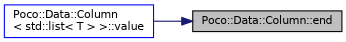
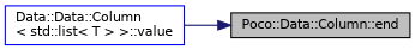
  digraph {
    rankdir=RL
    node [fontname=Helvetica fontsize=10 shape=record style=filled]
    n1 [color=black fillcolor=grey75 fontcolor=black height=0.2 label="Poco::Data::Column::end" width=0.4]
-   n2 [color=blue fillcolor=white height=0.2 label="Poco::Data::Column\l\< std::list\< T \> \>::value" width=0.4]
+   n2 [color=blue fillcolor=white height=0.2 label="Data::Data::Column\l\< std::list\< T \> \>::value" width=0.4]
    n1 -> n2 [color=midnightblue dir=back fontname=Helvetica fontsize=10 labelfontname=Helvetica labelfontsize=10 style=solid]
  }
